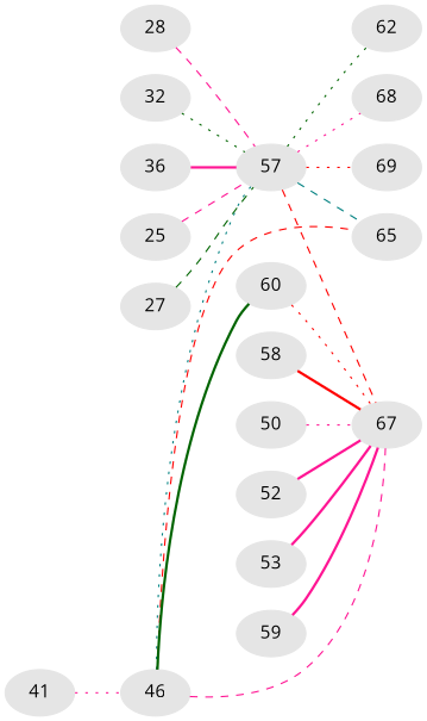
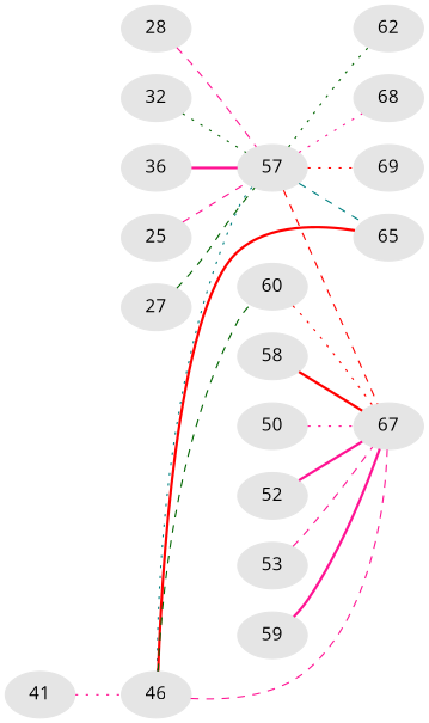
  graph {
    fontname="Open Sans"
    rankdir=LR
    node [color=gray90 fontname="Open Sans" style=filled]
    edge [color=deeppink fontname="Open Sans" style=dashed weight=2]
    57 [super="+54"]
    65 [super="+61"]
    67 [super="+63+13+43+56"]
    62
    68 [super="+34+66"]
    69 [super="+12+64"]
    25
    27
    28
    32
    36
    46 [super="+22+9"]
    60
    41
    58
    50
    52
    53
    59
    57 -- 65 [color=teal weight=""]
    57 -- 67 [color=red weight=28]
    57 -- 62 [color=darkgreen style=dotted]
    57 -- 68 [style=dotted weight=4]
    57 -- 69 [color=red style=dotted weight=5]
    25 -- 57
    27 -- 57 [color=darkgreen]
    28 -- 57
    32 -- 57 [color=darkgreen style=dotted]
    36 -- 57 [style=bold]
    46 -- 57 [color=teal style=dotted weight=14]
-   46 -- 65 [color=red weight=4]
+   46 -- 65 [color=red style=bold weight=4]
    46 -- 67 [weight=23]
-   46 -- 60 [color=darkgreen style=bold weight=""]
+   46 -- 60 [color=darkgreen weight=""]
    60 -- 67 [color=red style=dotted weight=""]
    41 -- 46 [style=dotted]
    58 -- 67 [color=red style=bold weight=""]
    50 -- 67 [style=dotted]
    52 -- 67 [style=bold]
-   53 -- 67 [style=bold]
+   53 -- 67
    59 -- 67 [style=bold]
  }
